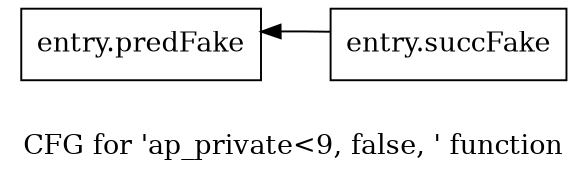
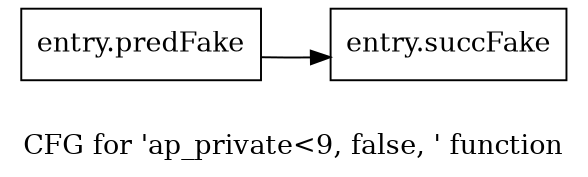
  digraph {
    label="CFG for 'ap_private\<9, false, ' function"
    rankdir=LR
    node [shape=record]
    n1 [label="{entry.predFake}"]
    n2 [filename="/tools/Xilinx/Vitis_HLS/2022.1/include/etc/ap_private.h" label="{entry.succFake}" linenumber=7216]
-   n2 -> n1 [execusionnum=192 filename="/tools/Xilinx/Vitis_HLS/2022.1/include/etc/ap_private.h"]
+   n1 -> n2 [execusionnum=192 filename="/tools/Xilinx/Vitis_HLS/2022.1/include/etc/ap_private.h"]
  }
